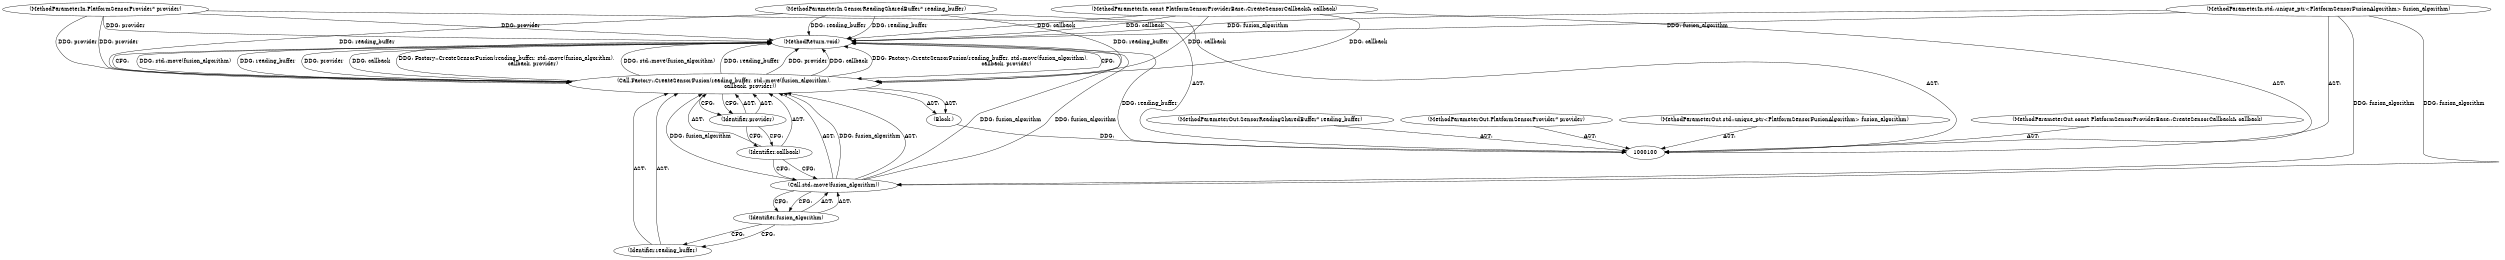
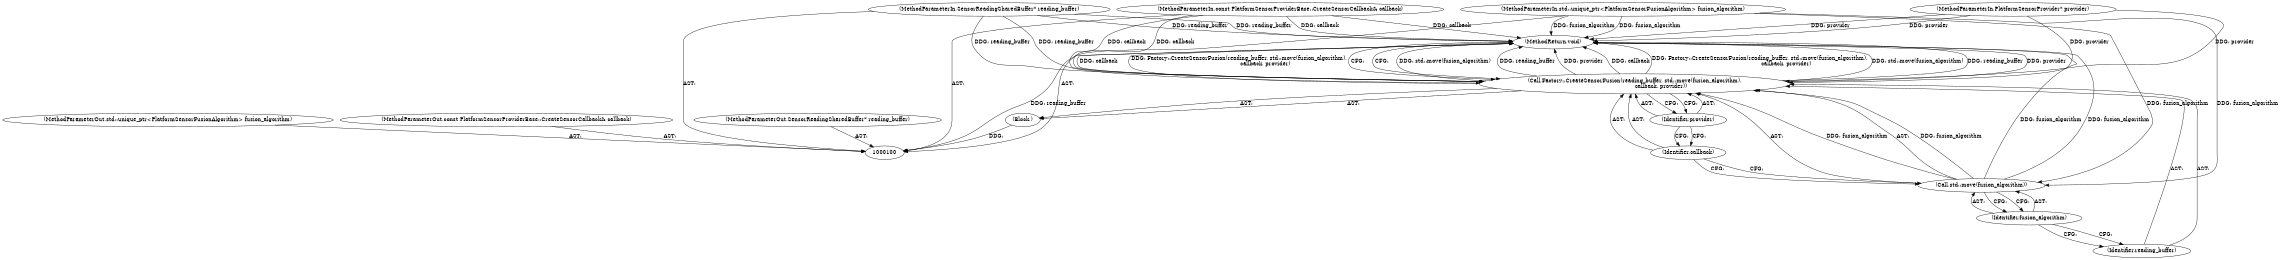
  digraph {
    fontname="DejaVu Serif"
    node [fontname="DejaVu Serif"]
    edge [fontname="DejaVu Serif"]
    n1 [label="(MethodReturn,void)"]
    n2 [label="(Call,Factory::CreateSensorFusion(reading_buffer, std::move(fusion_algorithm),\n                               callback, provider))"]
    1000100
    n4 [label="(Block,)"]
    n5 [label="(Identifier,provider)"]
    n6 [label="(MethodParameterIn,SensorReadingSharedBuffer* reading_buffer)"]
    n7 [label="(MethodParameterOut,SensorReadingSharedBuffer* reading_buffer)"]
    n8 [label="(MethodParameterIn,PlatformSensorProvider* provider)"]
-   n9 [label="(MethodParameterOut,PlatformSensorProvider* provider)"]
    n10 [label="(MethodParameterIn,std::unique_ptr<PlatformSensorFusionAlgorithm> fusion_algorithm)"]
    n11 [label="(Call,std::move(fusion_algorithm))"]
    n12 [label="(Identifier,fusion_algorithm)"]
    n13 [label="(MethodParameterOut,std::unique_ptr<PlatformSensorFusionAlgorithm> fusion_algorithm)"]
    n14 [label="(MethodParameterIn,const PlatformSensorProviderBase::CreateSensorCallback& callback)"]
    n15 [label="(MethodParameterOut,const PlatformSensorProviderBase::CreateSensorCallback& callback)"]
    n16 [label="(Identifier,callback)"]
    n17 [label="(Identifier,reading_buffer)"]
    n1 -> n2 [label="CFG: "]
    n1 -> n2 [label="CFG: "]
    n1 -> 1000100 [label="DDG: reading_buffer"]
    n2 -> n1 [label="DDG: std::move(fusion_algorithm)"]
    n2 -> n1 [label="DDG: reading_buffer"]
    n2 -> n1 [label="DDG: provider"]
    n2 -> n1 [label="DDG: callback"]
    n2 -> n1 [label="DDG: Factory::CreateSensorFusion(reading_buffer, std::move(fusion_algorithm),\n                               callback, provider)"]
    n2 -> n1 [label="DDG: std::move(fusion_algorithm)"]
    n2 -> n1 [label="DDG: reading_buffer"]
    n2 -> n1 [label="DDG: provider"]
    n2 -> n1 [label="DDG: callback"]
    n2 -> n1 [label="DDG: Factory::CreateSensorFusion(reading_buffer, std::move(fusion_algorithm),\n                               callback, provider)"]
    n2 -> n4 [label="AST: "]
    n2 -> n4 [label="AST: "]
    n2 -> n5 [label="CFG: "]
    n2 -> n5 [label="CFG: "]
    n4 -> 1000100 [label="DDG: "]
    n5 -> n2 [label="AST: "]
    n5 -> n2 [label="AST: "]
    n5 -> n16 [label="CFG: "]
    n5 -> n16 [label="CFG: "]
    n6 -> n1 [label="DDG: reading_buffer"]
    n6 -> n1 [label="DDG: reading_buffer"]
    n6 -> n2 [label="DDG: reading_buffer"]
    n6 -> n2 [label="DDG: reading_buffer"]
    n6 -> 1000100 [label="AST: "]
    n7 -> 1000100 [label="AST: "]
    n8 -> n1 [label="DDG: provider"]
    n8 -> n1 [label="DDG: provider"]
    n8 -> n2 [label="DDG: provider"]
    n8 -> n2 [label="DDG: provider"]
-   n8 -> 1000100 [label="AST: "]
-   n9 -> 1000100 [label="AST: "]
    n10 -> n1 [label="DDG: fusion_algorithm"]
    n10 -> n1 [label="DDG: fusion_algorithm"]
    n10 -> 1000100 [label="AST: "]
    n10 -> n11 [label="DDG: fusion_algorithm"]
    n10 -> n11 [label="DDG: fusion_algorithm"]
    n11 -> n1 [label="DDG: fusion_algorithm"]
    n11 -> n1 [label="DDG: fusion_algorithm"]
    n11 -> n2 [label="AST: "]
    n11 -> n2 [label="DDG: fusion_algorithm"]
    n11 -> n2 [label="AST: "]
    n11 -> n2 [label="DDG: fusion_algorithm"]
    n11 -> n12 [label="CFG: "]
    n11 -> n12 [label="CFG: "]
    n12 -> n11 [label="AST: "]
    n12 -> n11 [label="AST: "]
    n12 -> n17 [label="CFG: "]
    n12 -> n17 [label="CFG: "]
    n13 -> 1000100 [label="AST: "]
    n14 -> n1 [label="DDG: callback"]
    n14 -> n1 [label="DDG: callback"]
    n14 -> n2 [label="DDG: callback"]
    n14 -> n2 [label="DDG: callback"]
    n14 -> 1000100 [label="AST: "]
    n15 -> 1000100 [label="AST: "]
    n16 -> n2 [label="AST: "]
    n16 -> n2 [label="AST: "]
    n16 -> n11 [label="CFG: "]
    n16 -> n11 [label="CFG: "]
    n17 -> n2 [label="AST: "]
    n17 -> n2 [label="AST: "]
  }
